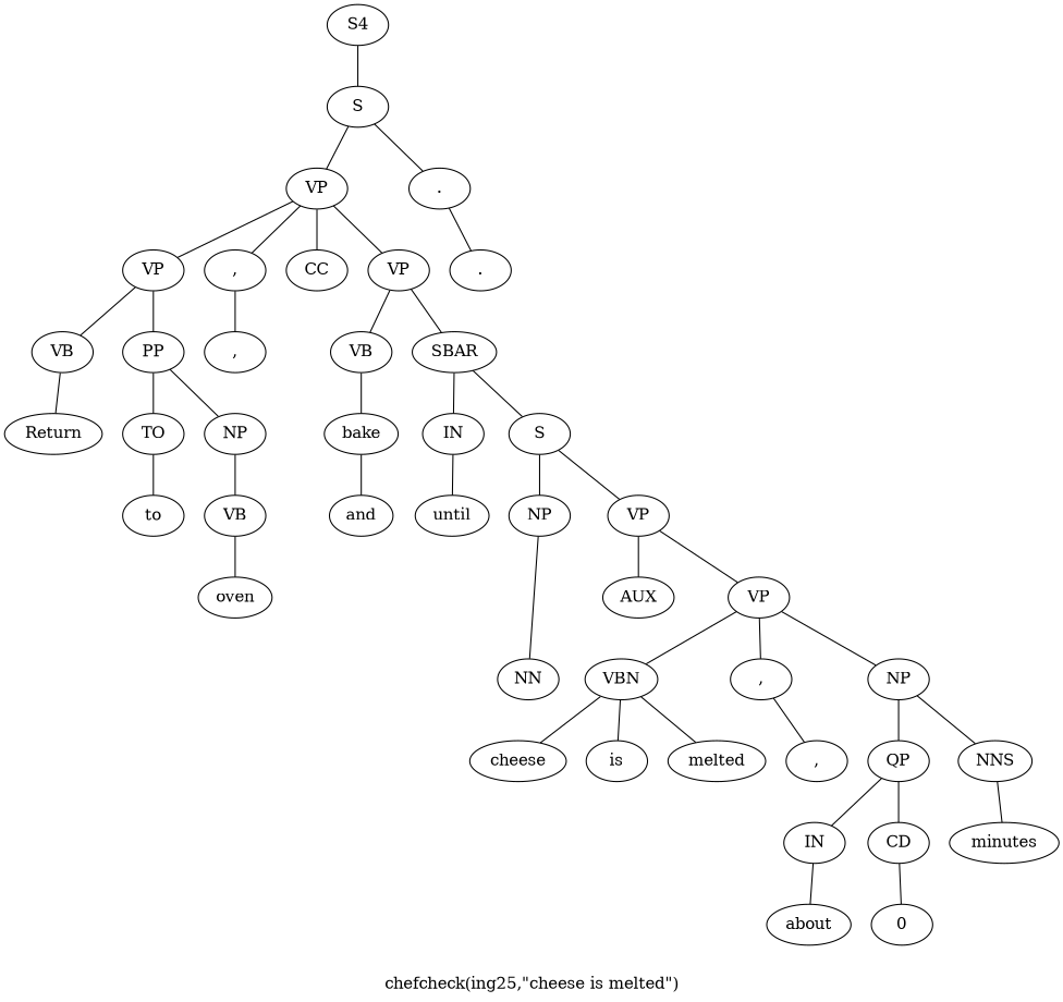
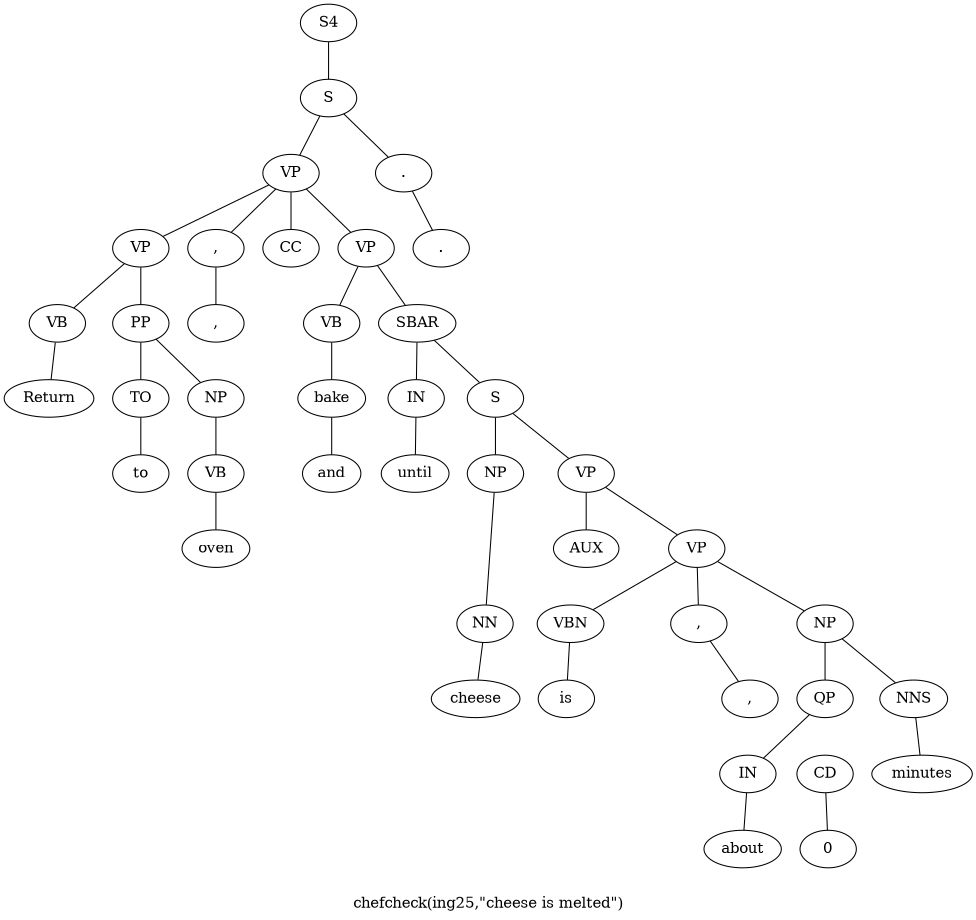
  graph {
    label="chefcheck(ing25,\"cheese is melted\")"
    n1 [label=S4]
    n2 [label=S]
    n3 [label=VP]
    n4 [label="."]
    n5 [label=VP]
    n6 [label=","]
    n7 [label=CC]
    n8 [label=VP]
    n9 [label="."]
    n10 [label=VB]
    n11 [label=PP]
    n12 [label=","]
    n13 [label=VB]
    n14 [label=SBAR]
    n15 [label=Return]
    n16 [label=TO]
    n17 [label=NP]
    n18 [label=to]
    n19 [label=VB]
    n20 [label=oven]
    n21 [label=and]
    n22 [label=bake]
    n23 [label=IN]
    n24 [label=S]
    n25 [label=until]
    n26 [label=NP]
    n27 [label=VP]
    n28 [label=NN]
    n29 [label=AUX]
    n30 [label=VP]
    n31 [label=cheese]
    n32 [label=VBN]
    n33 [label=","]
    n34 [label=NP]
    n35 [label=is]
-   n36 [label=melted]
    n37 [label=","]
    n38 [label=QP]
    n39 [label=NNS]
    n40 [label=IN]
    n41 [label=CD]
    n42 [label=minutes]
    n43 [label=about]
    n44 [label=0]
    n1 -- n2
    n2 -- n3
    n2 -- n4
    n3 -- n5
    n3 -- n6
    n3 -- n7
    n3 -- n8
    n4 -- n9
    n5 -- n10
    n5 -- n11
    n6 -- n12
    n8 -- n13
    n8 -- n14
    n10 -- n15
    n11 -- n16
    n11 -- n17
    n13 -- n22
    n14 -- n23
    n14 -- n24
    n16 -- n18
    n17 -- n19
    n19 -- n20
    n22 -- n21
    n23 -- n25
    n24 -- n26
    n24 -- n27
    n26 -- n28
    n27 -- n29
    n27 -- n30
-   n32 -- n31
+   n28 -- n31
    n30 -- n32
    n30 -- n33
    n30 -- n34
    n32 -- n35
-   n32 -- n36
    n33 -- n37
    n34 -- n38
    n34 -- n39
    n38 -- n40
-   n38 -- n41
    n39 -- n42
    n40 -- n43
    n41 -- n44
  }
